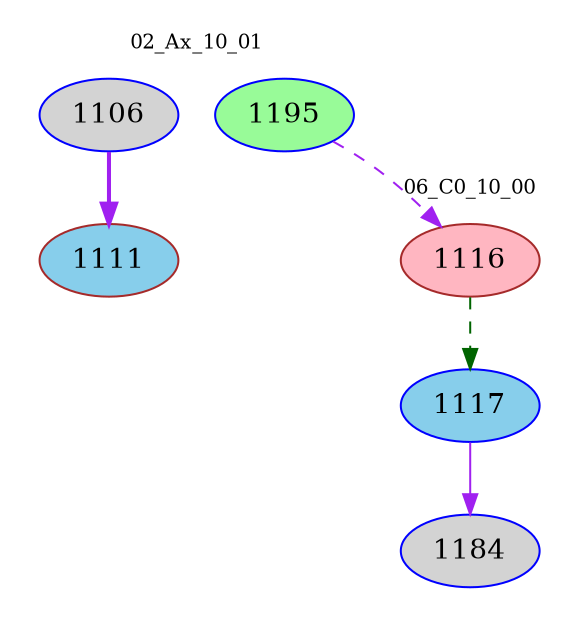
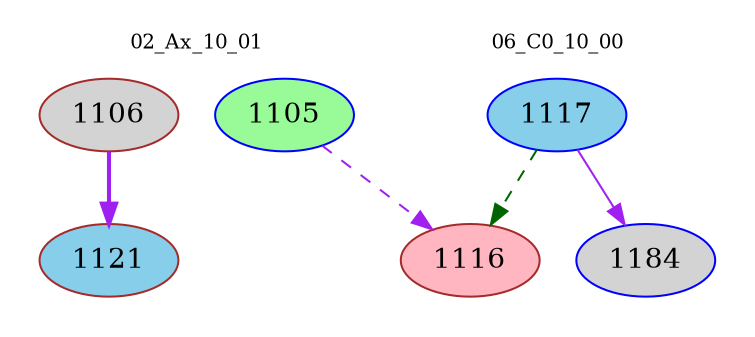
  digraph {
    node [color=blue fillcolor=lightgrey style=filled]
    edge [color=purple style=dashed]
-   n1 [fillcolor=palegreen label=1195]
-   n2 [label=1106]
-   n3 [color=brown fillcolor=skyblue label=1111]
+   n1 [fillcolor=palegreen label=1105]
+   n2 [color=brown label=1106]
+   n3 [color=brown fillcolor=skyblue label=1121]
    n4 [color=brown fillcolor=lightpink label=1116]
    n5 [fillcolor=skyblue label=1117]
    n6 [label=1184]
    subgraph cluster_1 {
      color=white
      fontsize=10
      label="02_Ax_10_01"
      n1
      n2
      n3
    }
    subgraph cluster_2 {
      color=white
      fontsize=10
      label="06_C0_10_00"
      n4
      n5
      n6
    }
    n1 -> n4
    n2 -> n3 [style=bold]
-   n4 -> n5 [color=darkgreen]
+   n5 -> n4 [color=darkgreen]
    n5 -> n6 [style=solid]
  }
